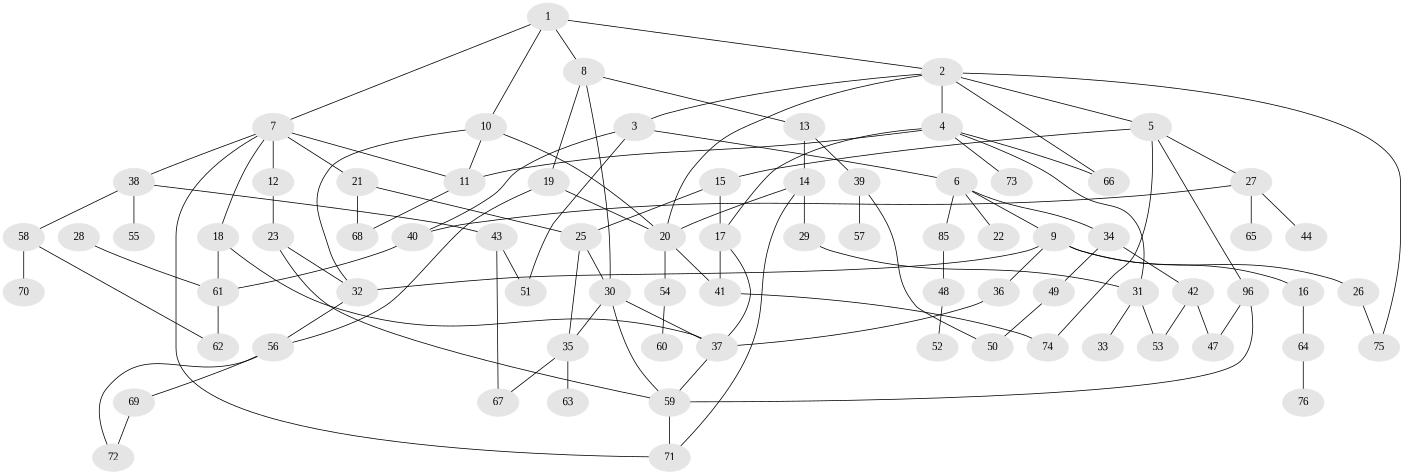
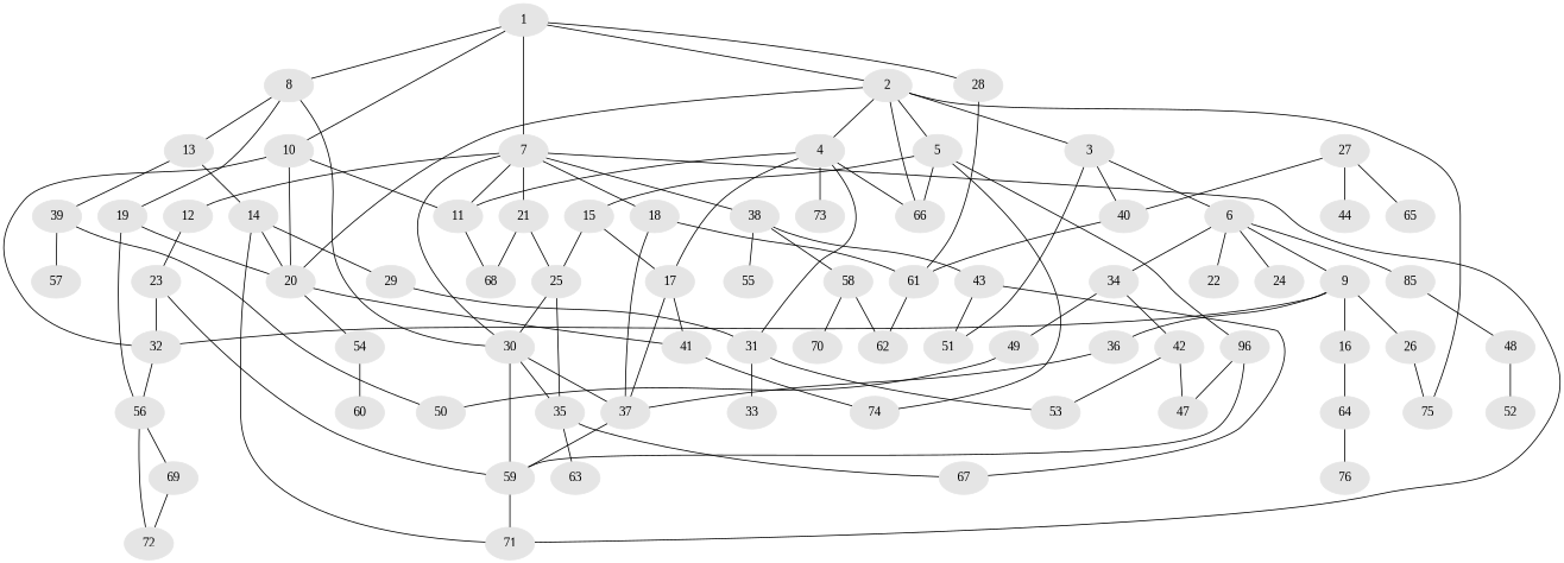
  graph {
    fontname="Liberation Serif"
    node [color=gray90 fontname="Liberation Serif" style=filled]
    edge [fontname="Liberation Serif" weight=1.0]
    1
    2
    7
    8
    10
    28
    3
    4
    5
    66
    75
    20
    11
    12
    18
    21
    30
    38
    71
    13
    19
    32
    61
    6
    40
    51
    17
    31
    73
    15
    27
    n32 [label=96]
    74
    14
    29
    9
    22
+   24
    34
    n40 [label=85]
    68
    37
    41
    33
    53
    25
    44
    65
    59
    47
    16
    26
    36
    42
    49
    48
    23
    35
    43
    55
    58
    39
    56
    64
    54
    50
    57
    76
    62
    69
    72
    60
    63
    67
    70
    52
    1 -- 2
    1 -- 7
    1 -- 8
    1 -- 10
+   1 -- 28
    2 -- 3
    2 -- 4
    2 -- 5
    2 -- 66
    2 -- 75
    2 -- 20
    7 -- 11
    7 -- 12
    7 -- 18
    7 -- 21
+   7 -- 30
    7 -- 38
    7 -- 71
    8 -- 30
    8 -- 13
    8 -- 19
    10 -- 20
    10 -- 11
    10 -- 32
    28 -- 61
    3 -- 6
    3 -- 40
    3 -- 51
    4 -- 66
    4 -- 11 [weight=2.0]
    4 -- 17
    4 -- 31
    4 -- 73
    5 -- 15
-   5 -- 27
+   5 -- 66
    5 -- n32
    5 -- 74
    20 -- 41
    20 -- 54
    11 -- 68
    12 -- 23
    18 -- 61
    18 -- 37
    21 -- 68
    21 -- 25
    30 -- 37
    30 -- 59
    30 -- 35
    38 -- 43
    38 -- 55
    38 -- 58
    13 -- 14
    13 -- 39
    19 -- 20
    19 -- 56
    32 -- 56
    61 -- 62
    6 -- 9
    6 -- 22
+   6 -- 24
    6 -- 34
    6 -- n40
    40 -- 61
    17 -- 37
    17 -- 41
    31 -- 33
    31 -- 53
    15 -- 17
    15 -- 25
    27 -- 40
    27 -- 44
    27 -- 65
    n32 -- 59
    n32 -- 47
    14 -- 20
    14 -- 71
    14 -- 29
    29 -- 31
    9 -- 32
    9 -- 16
    9 -- 26
    9 -- 36
    34 -- 42
    34 -- 49
    n40 -- 48
    37 -- 59
    41 -- 74
    25 -- 30
    25 -- 35
    59 -- 71
    16 -- 64
    26 -- 75
    36 -- 37
    42 -- 53
    42 -- 47
    49 -- 50
    48 -- 52
    23 -- 32
    23 -- 59
    35 -- 63
    35 -- 67
    43 -- 51
    43 -- 67
    58 -- 62
    58 -- 70
    39 -- 50
    39 -- 57
    56 -- 69
    56 -- 72
    64 -- 76
    54 -- 60
    69 -- 72
  }
